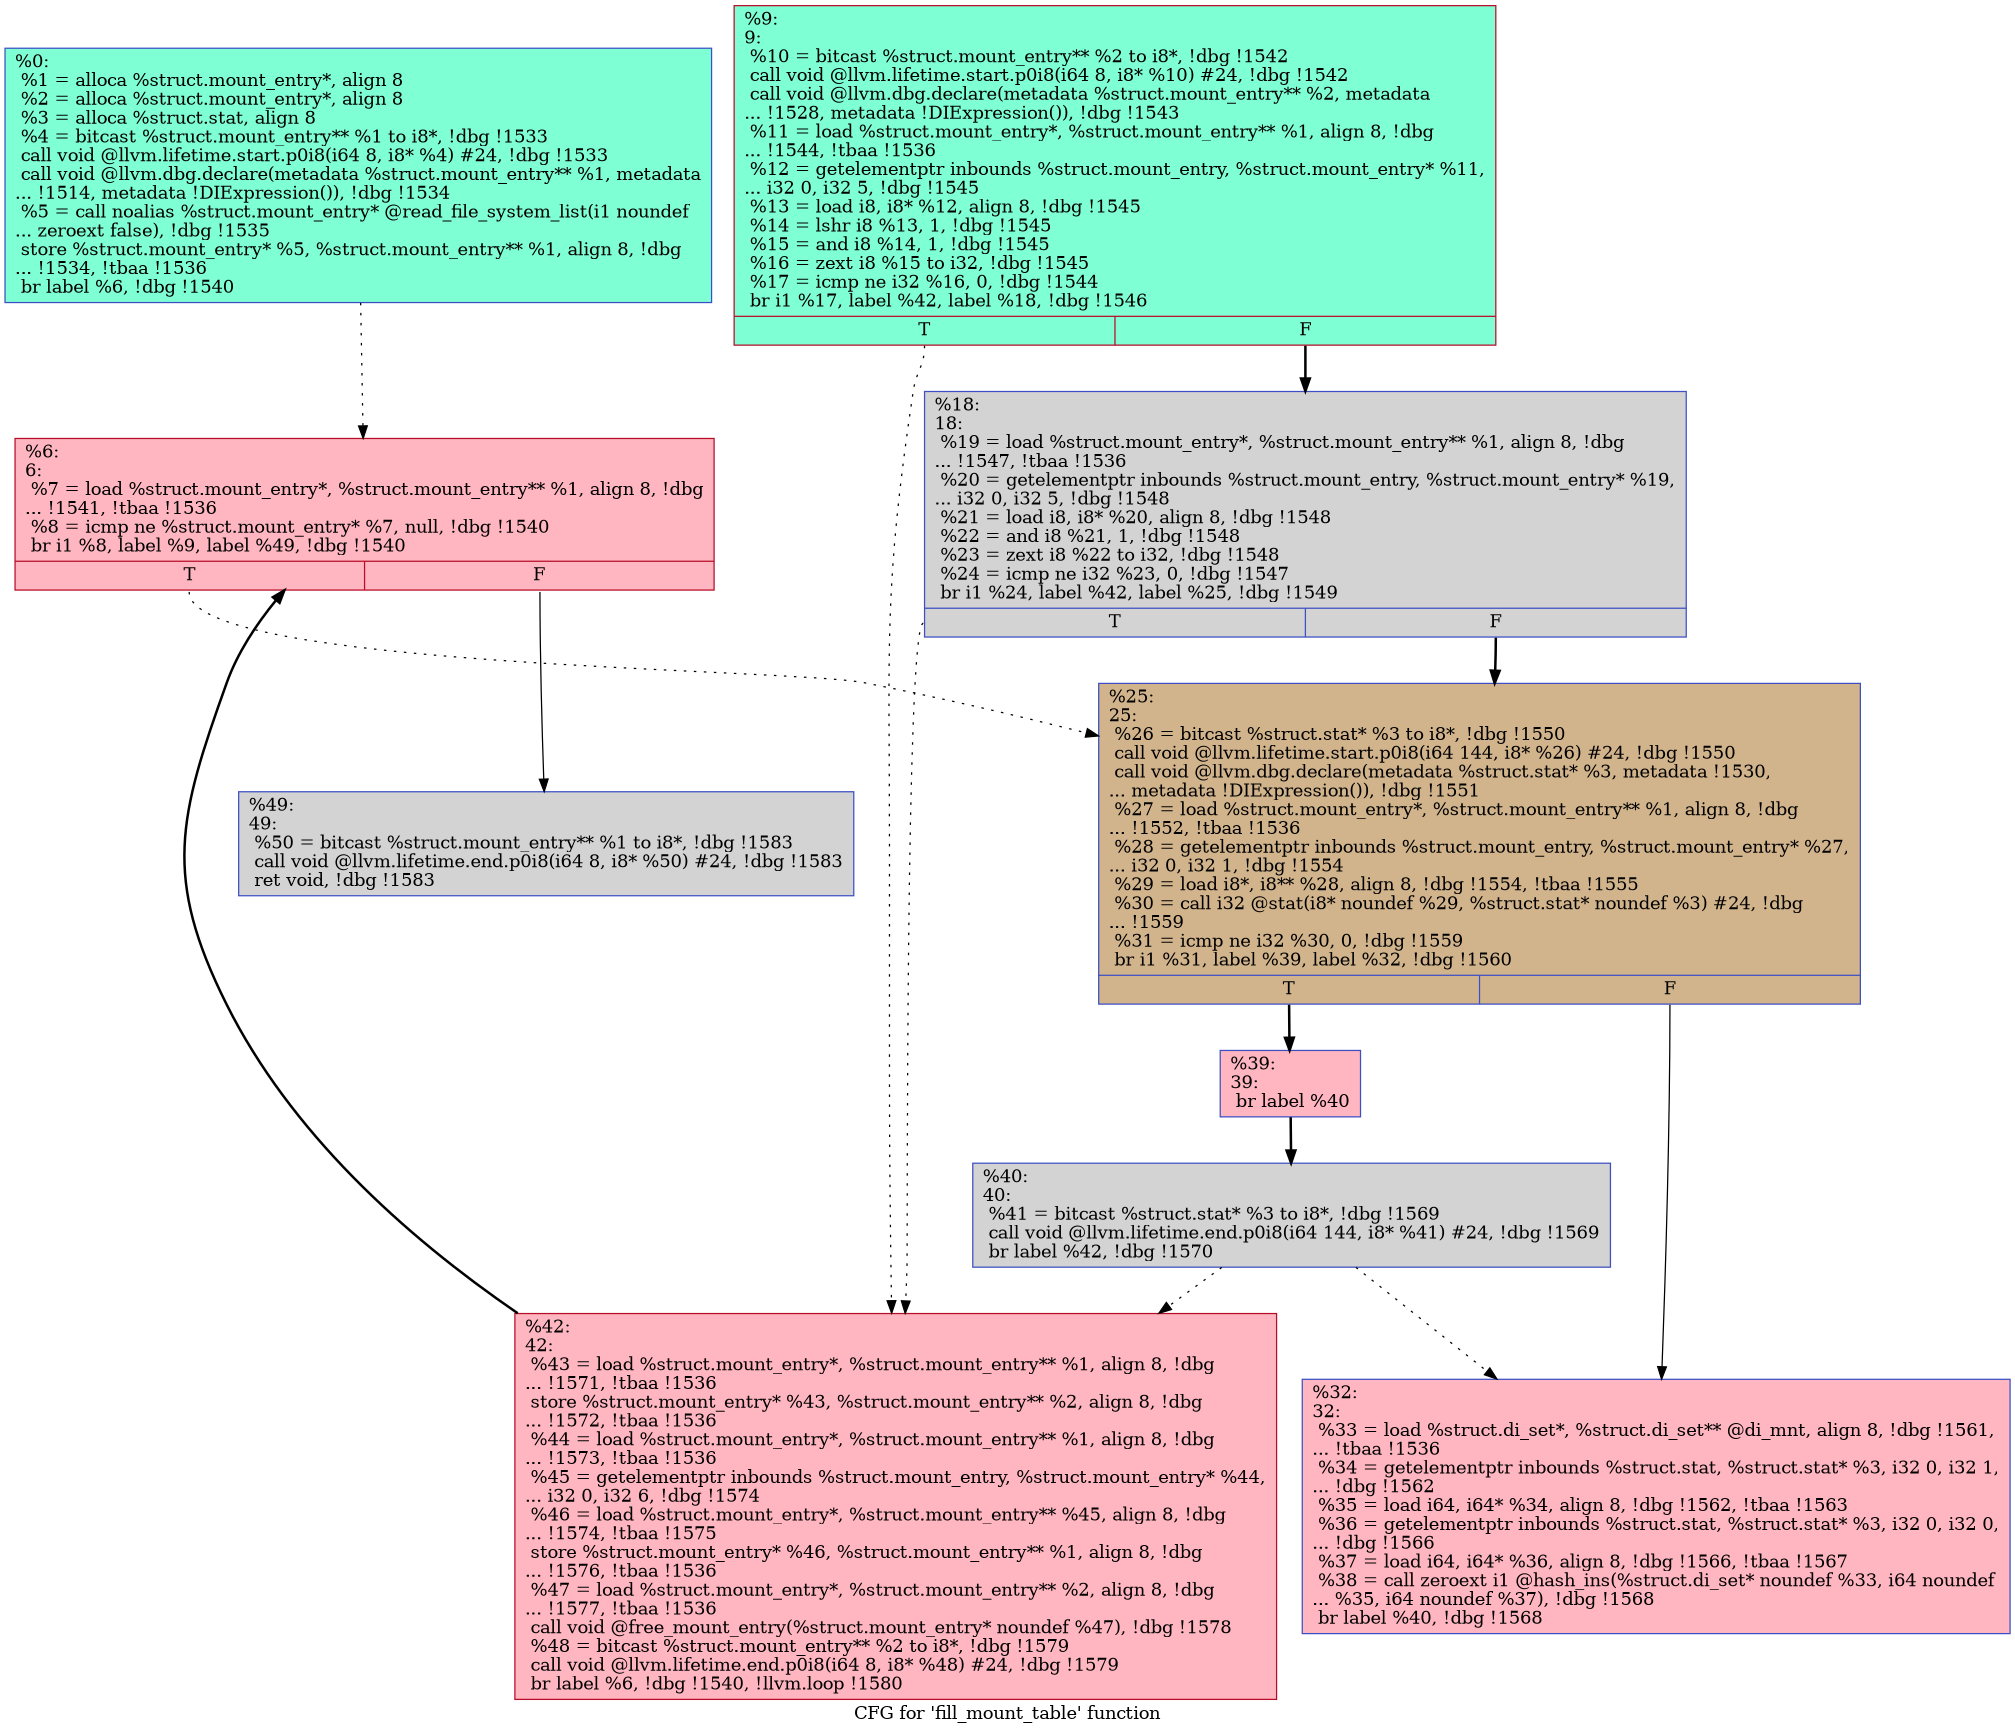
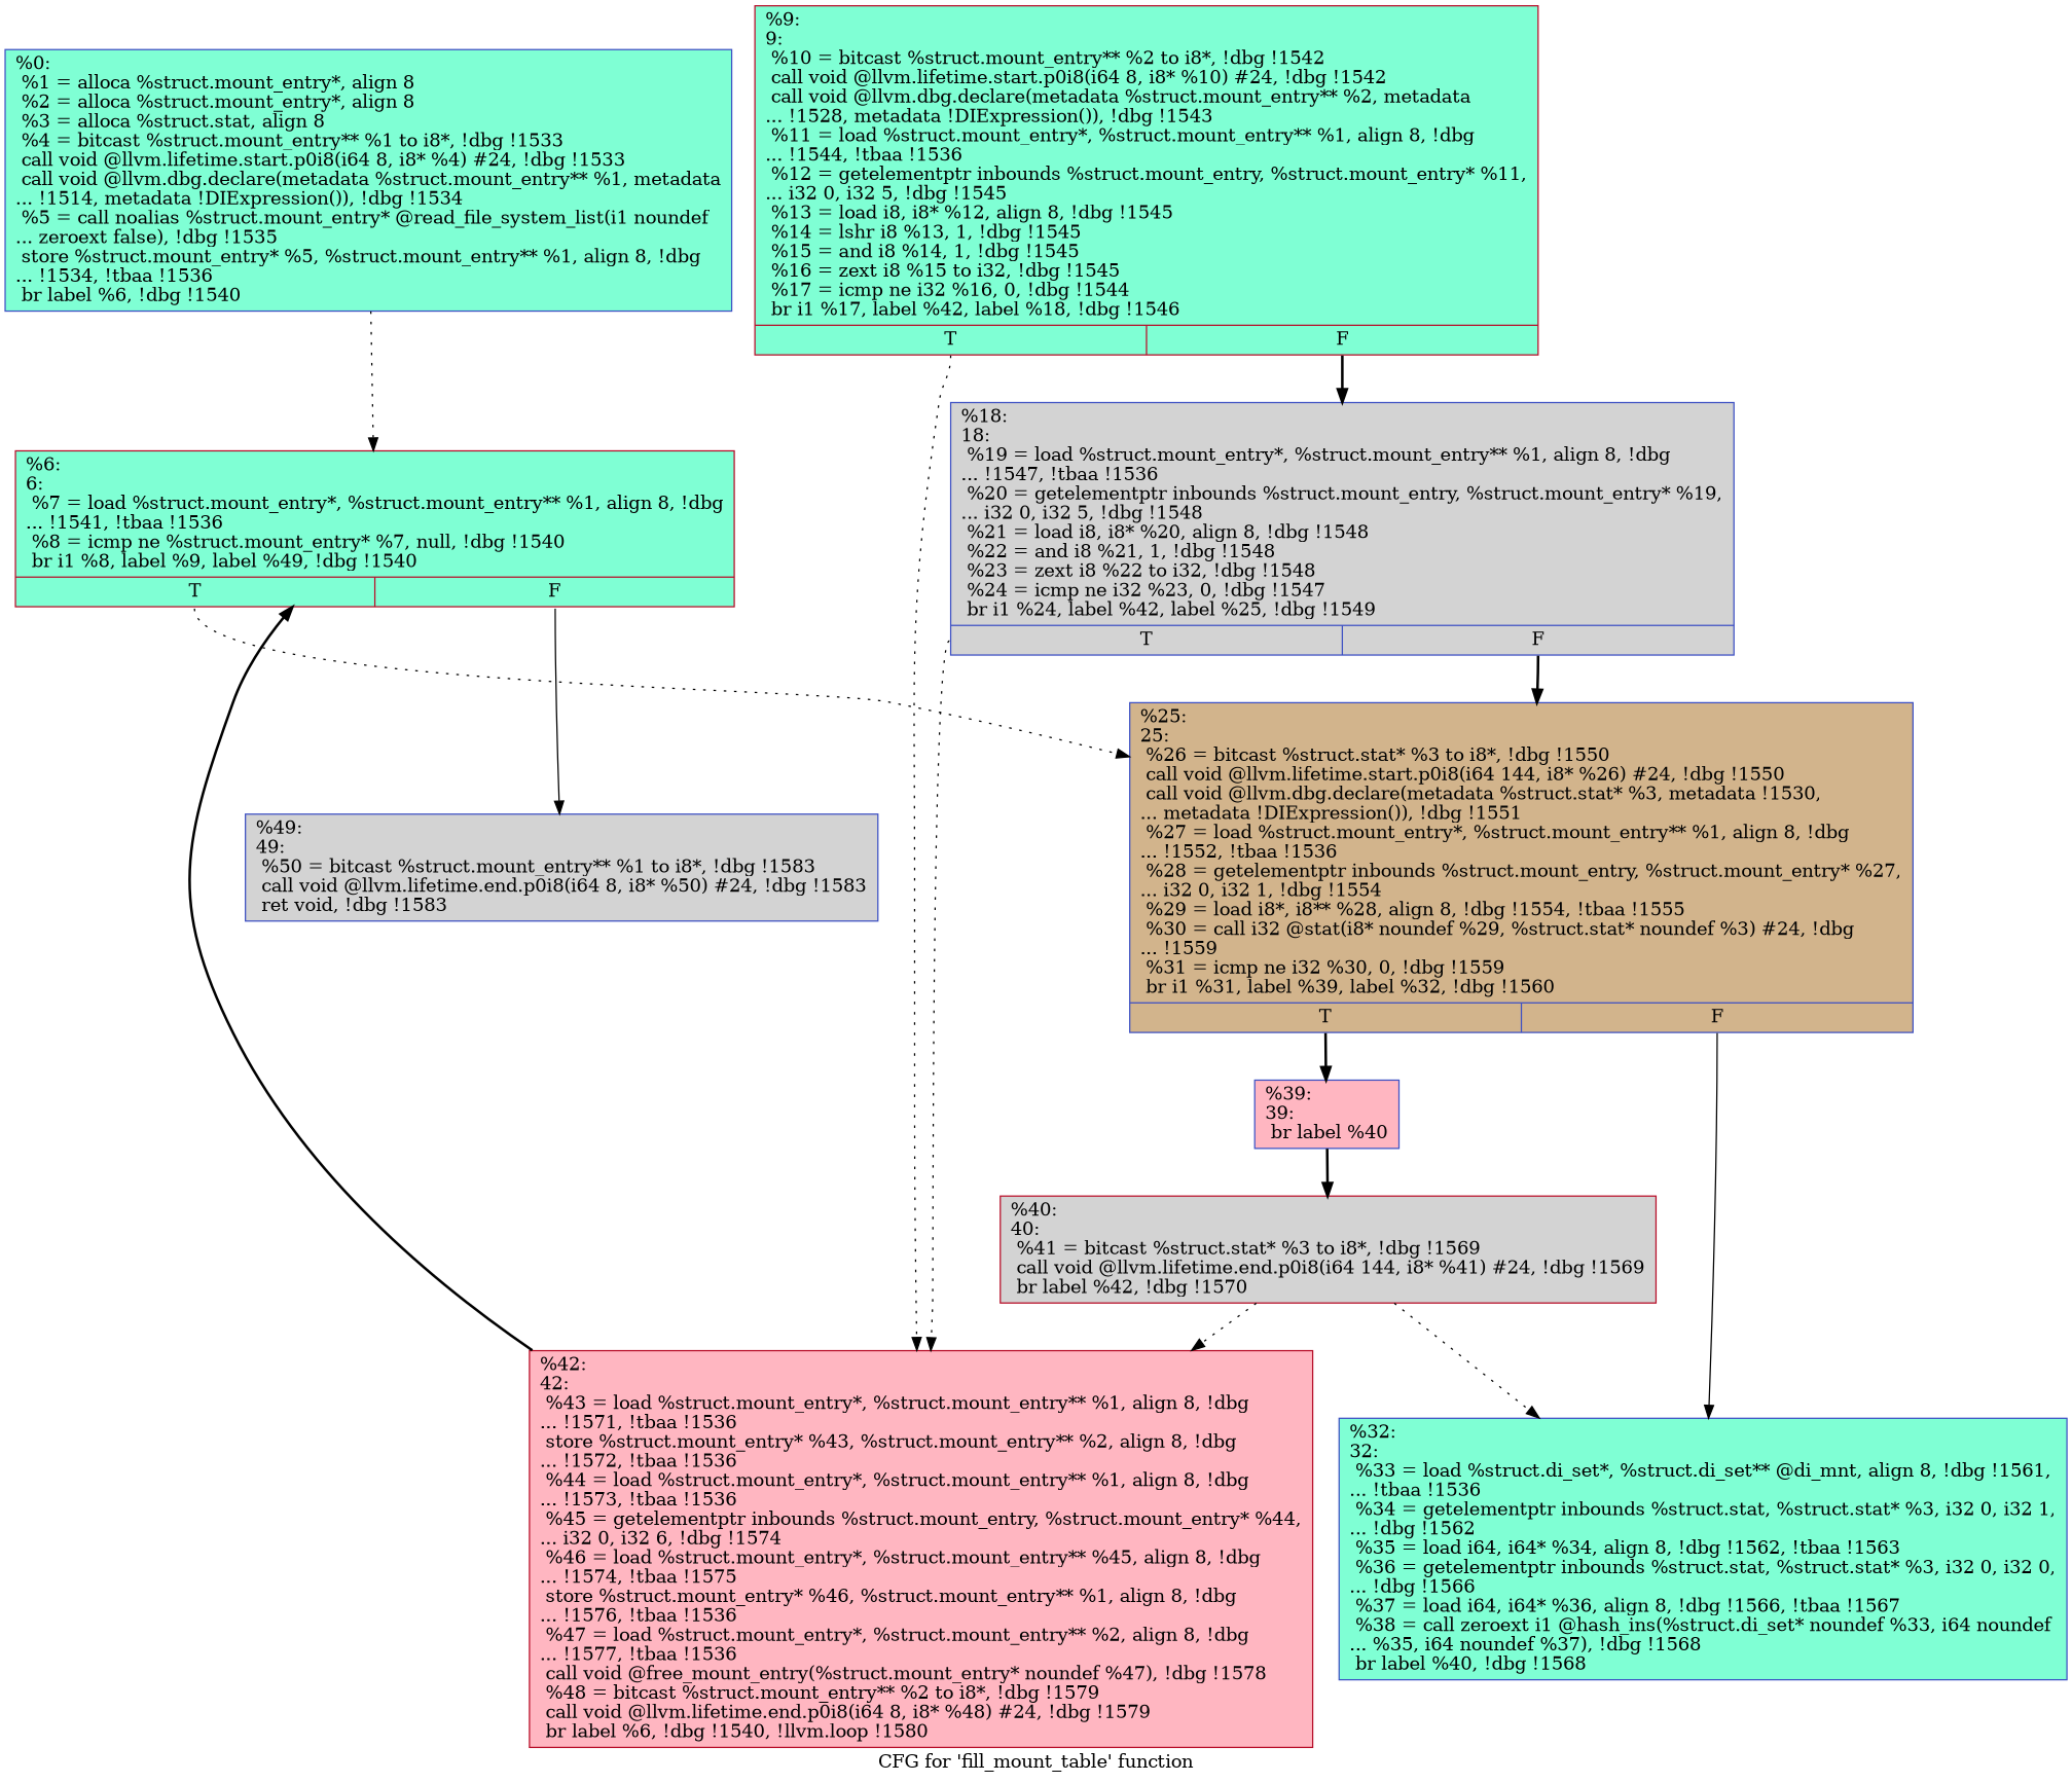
  digraph {
    label="CFG for 'fill_mount_table' function"
    node [color="#3d50c3ff" fillcolor=aquamarine shape=record style=filled]
    edge [style=dotted]
    n1 [label="{%0:\l  %1 = alloca %struct.mount_entry*, align 8\l  %2 = alloca %struct.mount_entry*, align 8\l  %3 = alloca %struct.stat, align 8\l  %4 = bitcast %struct.mount_entry** %1 to i8*, !dbg !1533\l  call void @llvm.lifetime.start.p0i8(i64 8, i8* %4) #24, !dbg !1533\l  call void @llvm.dbg.declare(metadata %struct.mount_entry** %1, metadata\l... !1514, metadata !DIExpression()), !dbg !1534\l  %5 = call noalias %struct.mount_entry* @read_file_system_list(i1 noundef\l... zeroext false), !dbg !1535\l  store %struct.mount_entry* %5, %struct.mount_entry** %1, align 8, !dbg\l... !1534, !tbaa !1536\l  br label %6, !dbg !1540\l}"]
-   n2 [color="#b70d28ff" fillcolor=lightpink label="{%6:\l6:                                                \l  %7 = load %struct.mount_entry*, %struct.mount_entry** %1, align 8, !dbg\l... !1541, !tbaa !1536\l  %8 = icmp ne %struct.mount_entry* %7, null, !dbg !1540\l  br i1 %8, label %9, label %49, !dbg !1540\l|{<s0>T|<s1>F}}"]
+   n2 [color="#b70d28ff" label="{%6:\l6:                                                \l  %7 = load %struct.mount_entry*, %struct.mount_entry** %1, align 8, !dbg\l... !1541, !tbaa !1536\l  %8 = icmp ne %struct.mount_entry* %7, null, !dbg !1540\l  br i1 %8, label %9, label %49, !dbg !1540\l|{<s0>T|<s1>F}}"]
    n3 [fillcolor=lightgrey label="{%49:\l49:                                               \l  %50 = bitcast %struct.mount_entry** %1 to i8*, !dbg !1583\l  call void @llvm.lifetime.end.p0i8(i64 8, i8* %50) #24, !dbg !1583\l  ret void, !dbg !1583\l}"]
    n4 [fillcolor=tan label="{%25:\l25:                                               \l  %26 = bitcast %struct.stat* %3 to i8*, !dbg !1550\l  call void @llvm.lifetime.start.p0i8(i64 144, i8* %26) #24, !dbg !1550\l  call void @llvm.dbg.declare(metadata %struct.stat* %3, metadata !1530,\l... metadata !DIExpression()), !dbg !1551\l  %27 = load %struct.mount_entry*, %struct.mount_entry** %1, align 8, !dbg\l... !1552, !tbaa !1536\l  %28 = getelementptr inbounds %struct.mount_entry, %struct.mount_entry* %27,\l... i32 0, i32 1, !dbg !1554\l  %29 = load i8*, i8** %28, align 8, !dbg !1554, !tbaa !1555\l  %30 = call i32 @stat(i8* noundef %29, %struct.stat* noundef %3) #24, !dbg\l... !1559\l  %31 = icmp ne i32 %30, 0, !dbg !1559\l  br i1 %31, label %39, label %32, !dbg !1560\l|{<s0>T|<s1>F}}"]
    n5 [color="#b70d28ff" label="{%9:\l9:                                                \l  %10 = bitcast %struct.mount_entry** %2 to i8*, !dbg !1542\l  call void @llvm.lifetime.start.p0i8(i64 8, i8* %10) #24, !dbg !1542\l  call void @llvm.dbg.declare(metadata %struct.mount_entry** %2, metadata\l... !1528, metadata !DIExpression()), !dbg !1543\l  %11 = load %struct.mount_entry*, %struct.mount_entry** %1, align 8, !dbg\l... !1544, !tbaa !1536\l  %12 = getelementptr inbounds %struct.mount_entry, %struct.mount_entry* %11,\l... i32 0, i32 5, !dbg !1545\l  %13 = load i8, i8* %12, align 8, !dbg !1545\l  %14 = lshr i8 %13, 1, !dbg !1545\l  %15 = and i8 %14, 1, !dbg !1545\l  %16 = zext i8 %15 to i32, !dbg !1545\l  %17 = icmp ne i32 %16, 0, !dbg !1544\l  br i1 %17, label %42, label %18, !dbg !1546\l|{<s0>T|<s1>F}}"]
    n6 [color="#b70d28ff" fillcolor=lightpink label="{%42:\l42:                                               \l  %43 = load %struct.mount_entry*, %struct.mount_entry** %1, align 8, !dbg\l... !1571, !tbaa !1536\l  store %struct.mount_entry* %43, %struct.mount_entry** %2, align 8, !dbg\l... !1572, !tbaa !1536\l  %44 = load %struct.mount_entry*, %struct.mount_entry** %1, align 8, !dbg\l... !1573, !tbaa !1536\l  %45 = getelementptr inbounds %struct.mount_entry, %struct.mount_entry* %44,\l... i32 0, i32 6, !dbg !1574\l  %46 = load %struct.mount_entry*, %struct.mount_entry** %45, align 8, !dbg\l... !1574, !tbaa !1575\l  store %struct.mount_entry* %46, %struct.mount_entry** %1, align 8, !dbg\l... !1576, !tbaa !1536\l  %47 = load %struct.mount_entry*, %struct.mount_entry** %2, align 8, !dbg\l... !1577, !tbaa !1536\l  call void @free_mount_entry(%struct.mount_entry* noundef %47), !dbg !1578\l  %48 = bitcast %struct.mount_entry** %2 to i8*, !dbg !1579\l  call void @llvm.lifetime.end.p0i8(i64 8, i8* %48) #24, !dbg !1579\l  br label %6, !dbg !1540, !llvm.loop !1580\l}"]
    n7 [fillcolor=lightgrey label="{%18:\l18:                                               \l  %19 = load %struct.mount_entry*, %struct.mount_entry** %1, align 8, !dbg\l... !1547, !tbaa !1536\l  %20 = getelementptr inbounds %struct.mount_entry, %struct.mount_entry* %19,\l... i32 0, i32 5, !dbg !1548\l  %21 = load i8, i8* %20, align 8, !dbg !1548\l  %22 = and i8 %21, 1, !dbg !1548\l  %23 = zext i8 %22 to i32, !dbg !1548\l  %24 = icmp ne i32 %23, 0, !dbg !1547\l  br i1 %24, label %42, label %25, !dbg !1549\l|{<s0>T|<s1>F}}"]
    n8 [fillcolor=lightpink label="{%39:\l39:                                               \l  br label %40\l}"]
-   n9 [fillcolor=lightpink label="{%32:\l32:                                               \l  %33 = load %struct.di_set*, %struct.di_set** @di_mnt, align 8, !dbg !1561,\l... !tbaa !1536\l  %34 = getelementptr inbounds %struct.stat, %struct.stat* %3, i32 0, i32 1,\l... !dbg !1562\l  %35 = load i64, i64* %34, align 8, !dbg !1562, !tbaa !1563\l  %36 = getelementptr inbounds %struct.stat, %struct.stat* %3, i32 0, i32 0,\l... !dbg !1566\l  %37 = load i64, i64* %36, align 8, !dbg !1566, !tbaa !1567\l  %38 = call zeroext i1 @hash_ins(%struct.di_set* noundef %33, i64 noundef\l... %35, i64 noundef %37), !dbg !1568\l  br label %40, !dbg !1568\l}"]
-   n10 [fillcolor=lightgrey label="{%40:\l40:                                               \l  %41 = bitcast %struct.stat* %3 to i8*, !dbg !1569\l  call void @llvm.lifetime.end.p0i8(i64 144, i8* %41) #24, !dbg !1569\l  br label %42, !dbg !1570\l}"]
+   n9 [label="{%32:\l32:                                               \l  %33 = load %struct.di_set*, %struct.di_set** @di_mnt, align 8, !dbg !1561,\l... !tbaa !1536\l  %34 = getelementptr inbounds %struct.stat, %struct.stat* %3, i32 0, i32 1,\l... !dbg !1562\l  %35 = load i64, i64* %34, align 8, !dbg !1562, !tbaa !1563\l  %36 = getelementptr inbounds %struct.stat, %struct.stat* %3, i32 0, i32 0,\l... !dbg !1566\l  %37 = load i64, i64* %36, align 8, !dbg !1566, !tbaa !1567\l  %38 = call zeroext i1 @hash_ins(%struct.di_set* noundef %33, i64 noundef\l... %35, i64 noundef %37), !dbg !1568\l  br label %40, !dbg !1568\l}"]
+   n10 [color="#b70d28ff" fillcolor=lightgrey label="{%40:\l40:                                               \l  %41 = bitcast %struct.stat* %3 to i8*, !dbg !1569\l  call void @llvm.lifetime.end.p0i8(i64 144, i8* %41) #24, !dbg !1569\l  br label %42, !dbg !1570\l}"]
    n1 -> n2
    n2 -> n3 [style=solid tailport=s1]
    n2 -> n4 [tailport=s0]
    n4 -> n8 [style=bold tailport=s0]
    n4 -> n9 [style=solid tailport=s1]
    n5 -> n6 [tailport=s0]
    n5 -> n7 [style=bold tailport=s1]
    n6 -> n2 [style=bold]
    n7 -> n4 [style=bold tailport=s1]
    n7 -> n6 [tailport=s0]
    n8 -> n10 [style=bold]
    n10 -> n6
    n10 -> n9
  }
